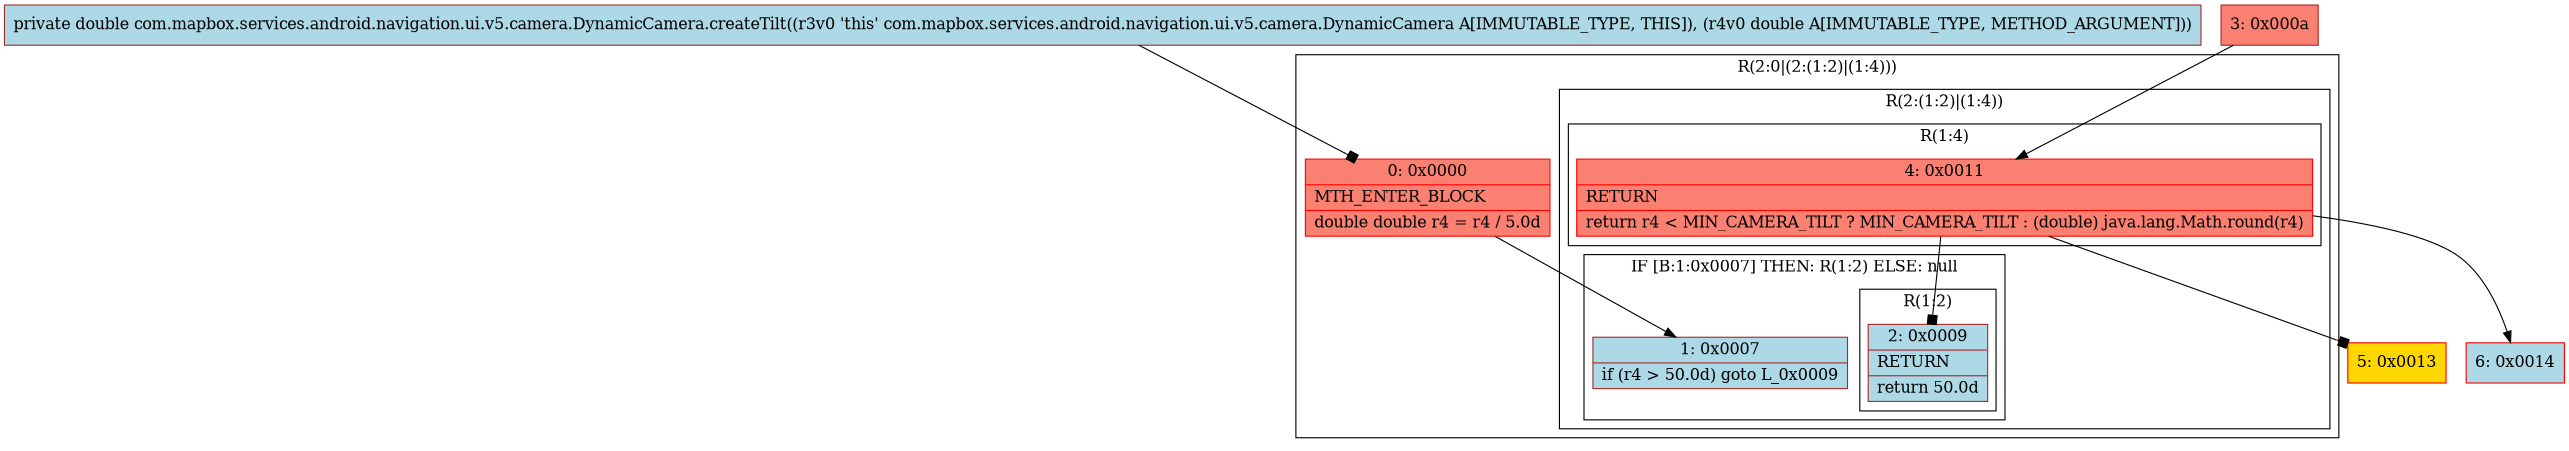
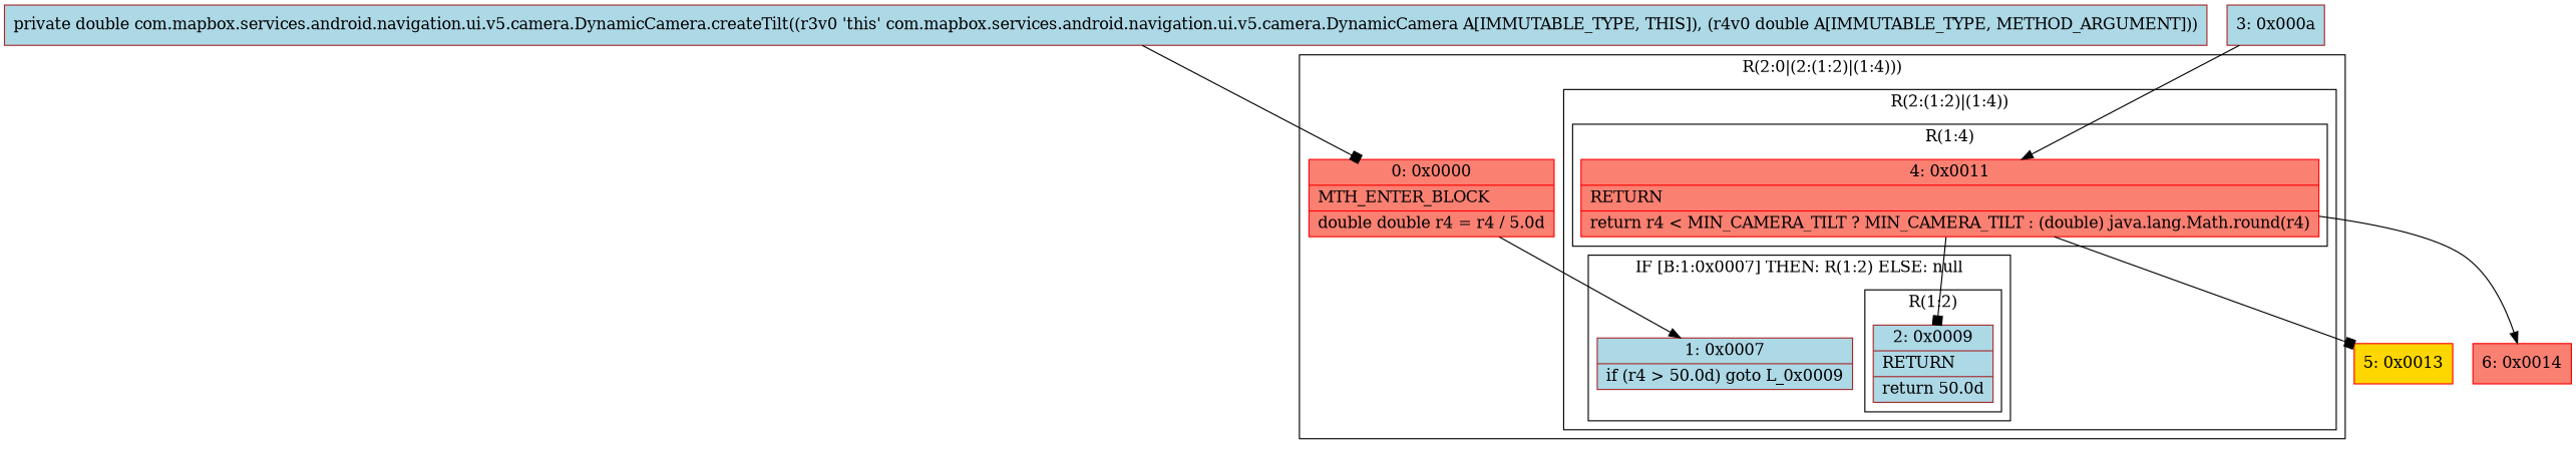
  digraph {
    node [color=brown fillcolor=lightblue shape=record style=filled]
    edge [arrowhead=box]
    n1 [label="{2\:\ 0x0009|RETURN\l|return 50.0d\l}"]
    n2 [label="{1\:\ 0x0007|if (r4 \> 50.0d) goto L_0x0009\l}"]
    n3 [color=red fillcolor=salmon label="{4\:\ 0x0011|RETURN\l|return r4 \< MIN_CAMERA_TILT ? MIN_CAMERA_TILT : (double) java.lang.Math.round(r4)\l}"]
    n4 [color=red fillcolor=salmon label="{0\:\ 0x0000|MTH_ENTER_BLOCK\l|double double r4 = r4 \/ 5.0d\l}"]
    n5 [color=red fillcolor=gold label="{5\:\ 0x0013}"]
-   n6 [color=red label="{6\:\ 0x0014}"]
-   n7 [fillcolor=salmon label="{3\:\ 0x000a}"]
+   n6 [color=red fillcolor=salmon label="{6\:\ 0x0014}"]
+   n7 [label="{3\:\ 0x000a}"]
    n8 [label="{private double com.mapbox.services.android.navigation.ui.v5.camera.DynamicCamera.createTilt((r3v0 'this' com.mapbox.services.android.navigation.ui.v5.camera.DynamicCamera A[IMMUTABLE_TYPE, THIS]), (r4v0 double A[IMMUTABLE_TYPE, METHOD_ARGUMENT])) }"]
    subgraph cluster_1 {
      label="R(2:0|(2:(1:2)|(1:4)))"
      n4
      subgraph cluster_2 {
        label="R(2:(1:2)|(1:4))"
        subgraph cluster_3 {
          label="IF [B:1:0x0007] THEN: R(1:2) ELSE: null"
          n2
          subgraph cluster_4 {
            label="R(1:2)"
            n1
          }
        }
        subgraph cluster_5 {
          label="R(1:4)"
          n3
        }
      }
    }
    n3 -> n1
    n3 -> n5
    n3 -> n6 [arrowhead=normal]
    n4 -> n2 [arrowhead=normal]
    n7 -> n3 [arrowhead=normal]
    n8 -> n4
  }
